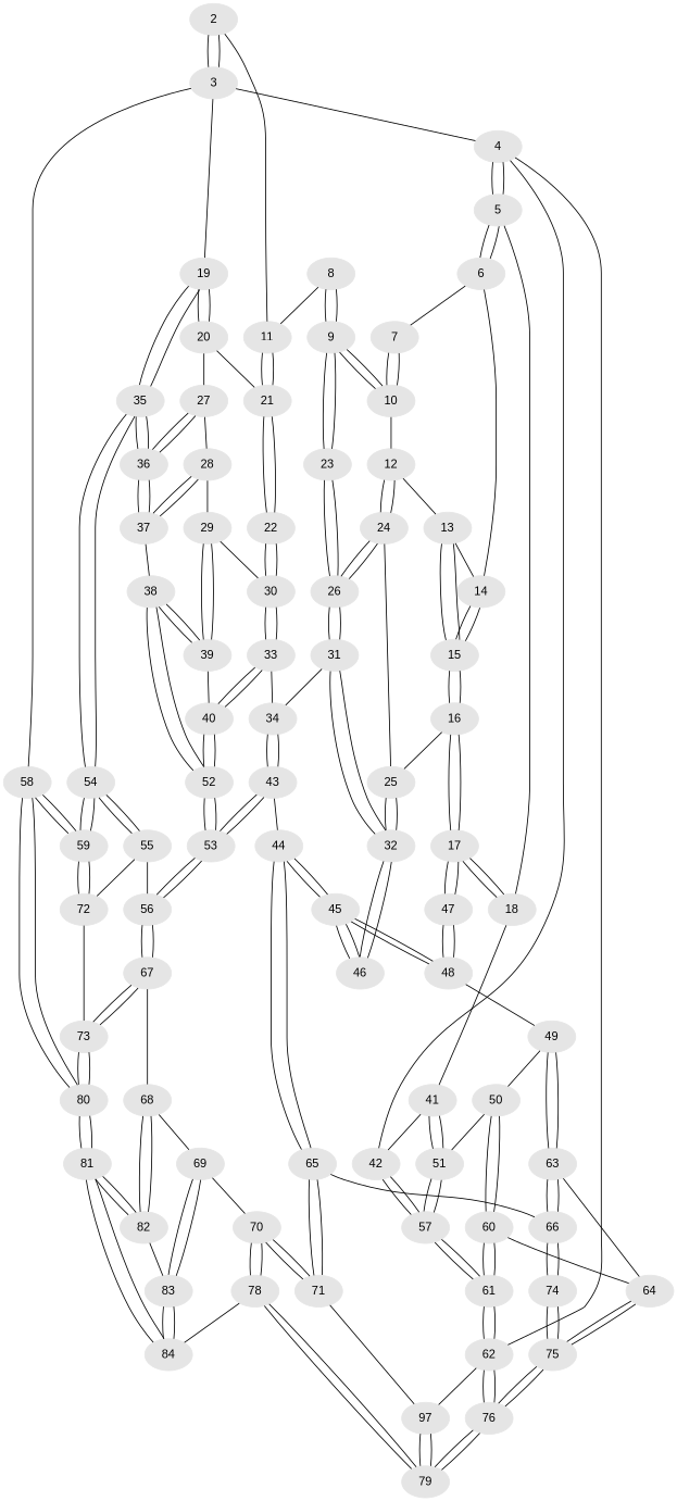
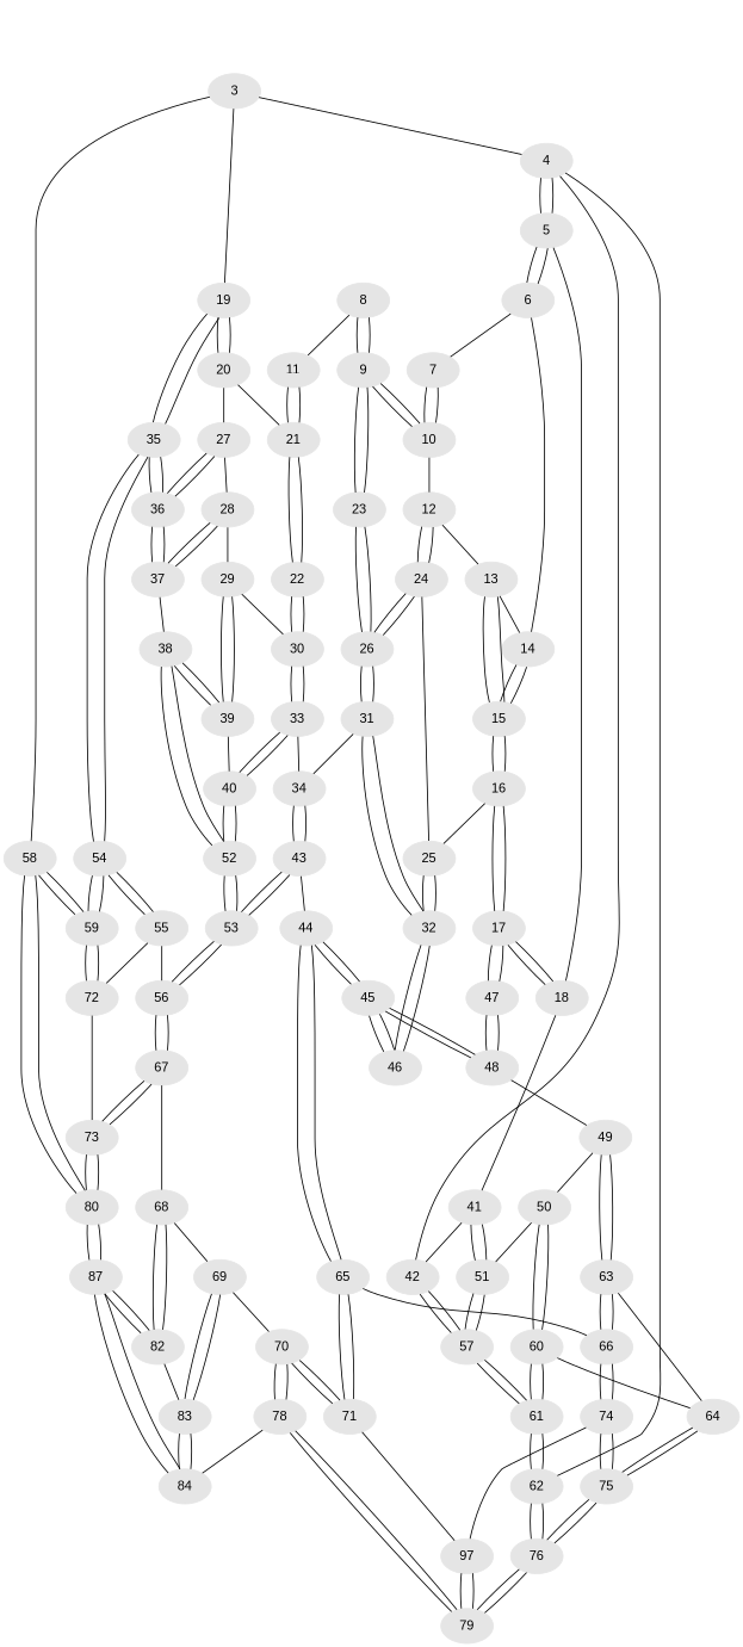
  graph {
    fontname="Liberation Sans"
    node [color=gray90 fontname="Liberation Sans" style=filled]
    edge [fontname="Liberation Sans"]
-   2
    3
    11
    8
    9
    4
    19
    58
    21
    5
    42
    62
    20
    35
    59
    80
    6
    18
    57
    76
    7
    14
    41
    10
    15
    12
    23
    26
    13
    24
    22
    25
    16
    17
    47
    32
    48
    51
    27
    36
    54
    28
    30
    33
    31
    46
    34
    29
    37
    39
    38
    40
    43
    52
    44
    53
    55
    61
    45
    65
    56
    66
    71
    49
    50
    63
    60
    64
    67
    72
    73
    68
-   81
+   81 [label=87]
    75
    79
    74
    n77 [label=97]
    69
    82
    70
    83
    78
    84
-   2 -- 3
-   2 -- 3
-   2 -- 11
    3 -- 4
    3 -- 19
    3 -- 58
    11 -- 21
    11 -- 21
    8 -- 11
    8 -- 9
    8 -- 9
    9 -- 10
    9 -- 10
    9 -- 23
    9 -- 23
    4 -- 5
    4 -- 5
    4 -- 42
    4 -- 62
    19 -- 20
    19 -- 20
    19 -- 35
    19 -- 35
    58 -- 59
    58 -- 59
    58 -- 80
    58 -- 80
    21 -- 22
    21 -- 22
    5 -- 6
    5 -- 6
    5 -- 18
    42 -- 57
    42 -- 57
    62 -- 76
    62 -- 76
    20 -- 21
    20 -- 27
    35 -- 36
    35 -- 36
    35 -- 54
    35 -- 54
    59 -- 72
    59 -- 72
    80 -- 81
    80 -- 81
    6 -- 7
    6 -- 14
    18 -- 41
    57 -- 61
    57 -- 61
    76 -- 79
    76 -- 79
    7 -- 10
    7 -- 10
    14 -- 15
    14 -- 15
    41 -- 42
    41 -- 51
    41 -- 51
    10 -- 12
    15 -- 16
    15 -- 16
    12 -- 13
    12 -- 24
    12 -- 24
    23 -- 26
    23 -- 26
    26 -- 31
    26 -- 31
    13 -- 14
    13 -- 15
    13 -- 15
    24 -- 26
    24 -- 26
    24 -- 25
    22 -- 30
    22 -- 30
    25 -- 32
    25 -- 32
    16 -- 25
    16 -- 17
    16 -- 17
    17 -- 18
    17 -- 18
    17 -- 47
    17 -- 47
    47 -- 48
    47 -- 48
    32 -- 46
    32 -- 46
    48 -- 49
    51 -- 57
    51 -- 57
    27 -- 36
    27 -- 36
    27 -- 28
    36 -- 37
    36 -- 37
    54 -- 59
    54 -- 59
    54 -- 55
    54 -- 55
    28 -- 29
    28 -- 37
    28 -- 37
    30 -- 33
    30 -- 33
    33 -- 34
    33 -- 40
    33 -- 40
    31 -- 32
    31 -- 32
    31 -- 34
    34 -- 43
    34 -- 43
    29 -- 30
    29 -- 39
    29 -- 39
    37 -- 38
    39 -- 40
    38 -- 39
    38 -- 39
    38 -- 52
    38 -- 52
    40 -- 52
    40 -- 52
    43 -- 44
    43 -- 53
    43 -- 53
    52 -- 53
    52 -- 53
    44 -- 45
    44 -- 45
    44 -- 65
    44 -- 65
    53 -- 56
    53 -- 56
    55 -- 56
    55 -- 72
    61 -- 62
    61 -- 62
    45 -- 48
    45 -- 48
    45 -- 46
    45 -- 46
    65 -- 66
    65 -- 71
    65 -- 71
    56 -- 67
    56 -- 67
    66 -- 74
    66 -- 74
    71 -- n77
    49 -- 50
    49 -- 63
    49 -- 63
    50 -- 51
    50 -- 60
    50 -- 60
    63 -- 66
    63 -- 66
    63 -- 64
    60 -- 61
    60 -- 61
    60 -- 64
    64 -- 75
    64 -- 75
    67 -- 73
    67 -- 73
    67 -- 68
    72 -- 73
    73 -- 80
    73 -- 80
    68 -- 69
    68 -- 82
    68 -- 82
    81 -- 82
    81 -- 82
    81 -- 84
    81 -- 84
    75 -- 76
    75 -- 76
    74 -- 75
    74 -- 75
-   62 -- n77
+   74 -- n77
    n77 -- 79
    n77 -- 79
    69 -- 70
    69 -- 83
    69 -- 83
    82 -- 83
    70 -- 71
    70 -- 71
    70 -- 78
    70 -- 78
    83 -- 84
    83 -- 84
    78 -- 79
    78 -- 79
    78 -- 84
  }
